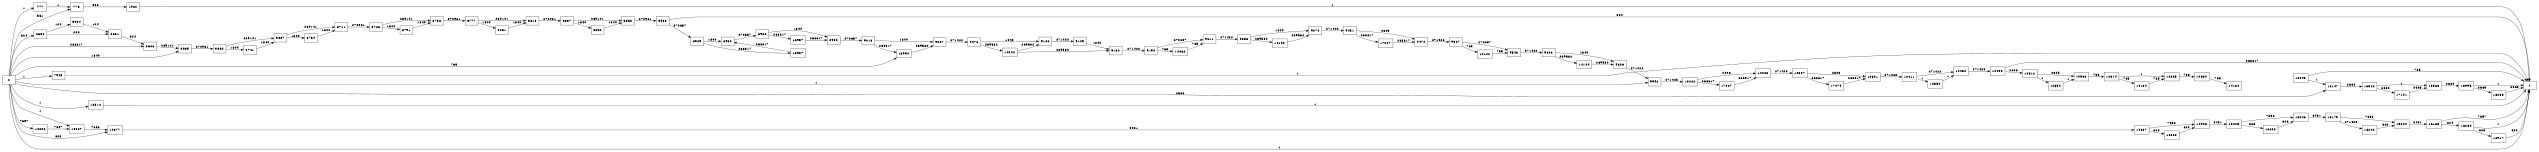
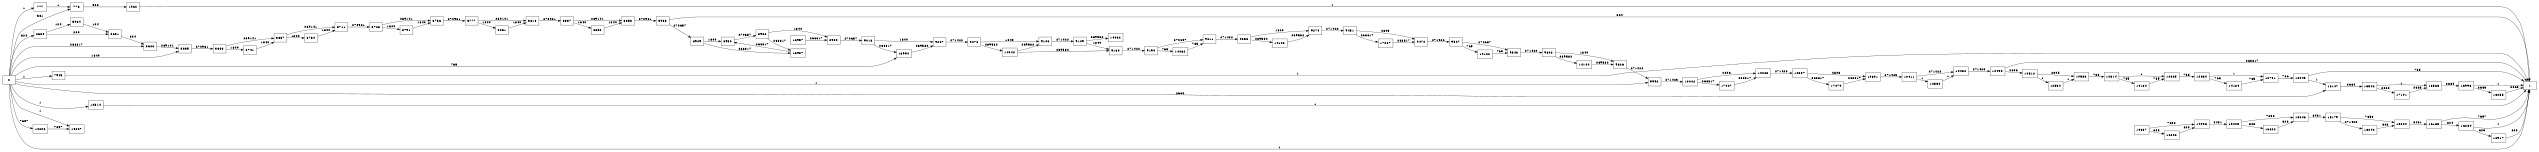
  digraph {
    rankdir=LR
    node [shape=rectangle]
    777
    778
    1982
    1
    2630
    2651
    5964
    3626
    3665
    3666
    3687
    8741
    3711
    8764
    3728
    3756
    8791
    3777
    3818
    8831
    3837
    3858
    n23 [label=8852]
    3963
    8929
    8950
    16937
    8962
    7945
    8983
    16957
    9013
    9067
    13994
    9076
    9103
    14042
    9109
    9130
+   14062
    9190
    9211
    14082
    9253
    9274
    14102
    9451
    9472
    17007
    9527
    9548
    14122
    9803
    9826
    14144
    9992
    10042
    10063
    17027
    10337
    10391
    17079
    10411
    10432
    12534
    10493
    10512
    10533
    12554
    12614
    12635
    14164
    12680
    12514
+   12701
    14184
    13045
    13147
    13542
    13563
    17101
    13993
    18235
    14206
    14207
-   14877
    14887
    14908
    16202
    15025
    15046
    16222
    15179
    15200
    16242
    16165
    16264
    16917
    0
    777 -> 778 [label=1]
    778 -> 1982 [label=582]
    1982 -> 1 [label=1]
    2630 -> 2651 [label=200]
    2630 -> 5964 [label=124]
    2651 -> 3626 [label=324]
    5964 -> 2651 [label=124]
    3626 -> 3665 [label=269141]
    3665 -> 3666 [label=270981]
    3666 -> 3687 [label=269141]
    3666 -> 8741 [label=1840]
    3687 -> 3711 [label=269141]
    3687 -> 8764 [label=1840]
    8741 -> 3687 [label=1840]
    3711 -> 3728 [label=270981]
    8764 -> 3711 [label=1840]
    3728 -> 3756 [label=269141]
    3728 -> 8791 [label=1840]
    3756 -> 3777 [label=270981]
    8791 -> 3756 [label=1840]
    3777 -> 3818 [label=269141]
    3777 -> 8831 [label=1840]
    3818 -> 3837 [label=270981]
    8831 -> 3818 [label=1840]
    3837 -> 3858 [label=269141]
    3837 -> n23 [label=1840]
    3858 -> 3963 [label=270981]
    n23 -> 3858 [label=1840]
    3963 -> 1 [label=324]
    3963 -> 8929 [label=270657]
    8929 -> 8950 [label=1840]
    8929 -> 16937 [label=268817]
    8950 -> 8962 [label=270657]
    16937 -> 8950 [label=268817]
    8962 -> 8983 [label=1840]
-   8962 -> 16957 [label=268817]
+   8962 -> 16937 [label=268817]
    7945 -> 1 [label=1]
    8983 -> 9013 [label=270657]
    16957 -> 8983 [label=268817]
    9013 -> 9067 [label=1840]
    9013 -> 13994 [label=268817]
    9067 -> 9076 [label=271422]
    13994 -> 9067 [label=269582]
    9076 -> 9103 [label=1840]
    9076 -> 14042 [label=269582]
    9103 -> 9109 [label=271422]
    14042 -> 9103 [label=269582]
    14042 -> 9130 [label=269582]
    9109 -> 9130 [label=1840]
+   9109 -> 14062 [label=269582]
    9130 -> 9190 [label=271422]
    9190 -> 9211 [label=270657]
    9190 -> 14082 [label=765]
    9211 -> 9253 [label=271422]
    14082 -> 9211 [label=765]
    9253 -> 9274 [label=1840]
    9253 -> 14102 [label=269582]
    9274 -> 9451 [label=271422]
    14102 -> 9274 [label=269582]
    9451 -> 9472 [label=2605]
    9451 -> 17007 [label=268817]
    9472 -> 9527 [label=271422]
    17007 -> 9472 [label=268817]
    9527 -> 9548 [label=270657]
    9527 -> 14122 [label=765]
    9548 -> 9803 [label=271422]
    14122 -> 9548 [label=765]
    9803 -> 9826 [label=1840]
    9803 -> 14144 [label=269582]
    9826 -> 9992 [label=271422]
    14144 -> 9826 [label=269582]
    9992 -> 10042 [label=271423]
    10042 -> 10063 [label=2606]
    10042 -> 17027 [label=268817]
    10063 -> 10337 [label=271423]
    17027 -> 10063 [label=268817]
    10337 -> 10391 [label=2606]
    10337 -> 17079 [label=268817]
    10391 -> 10411 [label=271423]
    17079 -> 10391 [label=268817]
    10411 -> 10432 [label=271422]
    10411 -> 12534 [label=1]
    10432 -> 10493 [label=271423]
    12534 -> 10432 [label=1]
    10493 -> 1 [label=268817]
    10493 -> 10512 [label=2606]
    10512 -> 10533 [label=2605]
    10512 -> 12554 [label=1]
    10533 -> 12614 [label=766]
    12554 -> 10533 [label=1]
    12614 -> 12635 [label=1]
    12614 -> 14164 [label=765]
    12635 -> 12680 [label=766]
    14164 -> 12635 [label=765]
+   12680 -> 12701 [label=1]
    12680 -> 14184 [label=765]
    12514 -> 1 [label=1]
+   12701 -> 13045 [label=766]
+   14184 -> 12701 [label=765]
    13045 -> 1 [label=765]
    13045 -> 13147 [label=1]
    13147 -> 13542 [label=2664]
    13542 -> 13563 [label=1]
    13542 -> 17101 [label=2663]
    13563 -> 13993 [label=2664]
    17101 -> 13563 [label=2663]
    13993 -> 1 [label=1]
    13993 -> 18235 [label=2663]
    18235 -> 1 [label=2663]
    14206 -> 14207 [label=7657]
-   14207 -> 14877 [label=7658]
-   14877 -> 14887 [label=8481]
    14887 -> 14908 [label=7658]
    14887 -> 16202 [label=823]
    14908 -> 15025 [label=8481]
    16202 -> 14908 [label=823]
    15025 -> 15046 [label=7658]
    15025 -> 16222 [label=823]
    15046 -> 15179 [label=8481]
    16222 -> 15046 [label=823]
    15179 -> 15200 [label=7658]
    15179 -> 16242 [label=271423]
    15200 -> 16165 [label=8481]
    16242 -> 15200 [label=823]
    16165 -> 1 [label=7657]
    16165 -> 16264 [label=824]
    16264 -> 1 [label=1]
    16264 -> 16917 [label=823]
    16917 -> 1 [label=823]
    0 -> 777 [label=1]
    0 -> 778 [label=581]
    0 -> 1 [label=1]
    0 -> 2630 [label=324]
    0 -> 3626 [label=268817]
    0 -> 3665 [label=1840]
    0 -> 7945 [label=1]
    0 -> 13994 [label=765]
    0 -> 9992 [label=1]
    0 -> 12514 [label=1]
    0 -> 13147 [label=2663]
    0 -> 14206 [label=7657]
    0 -> 14207 [label=1]
-   0 -> 14877 [label=823]
  }
